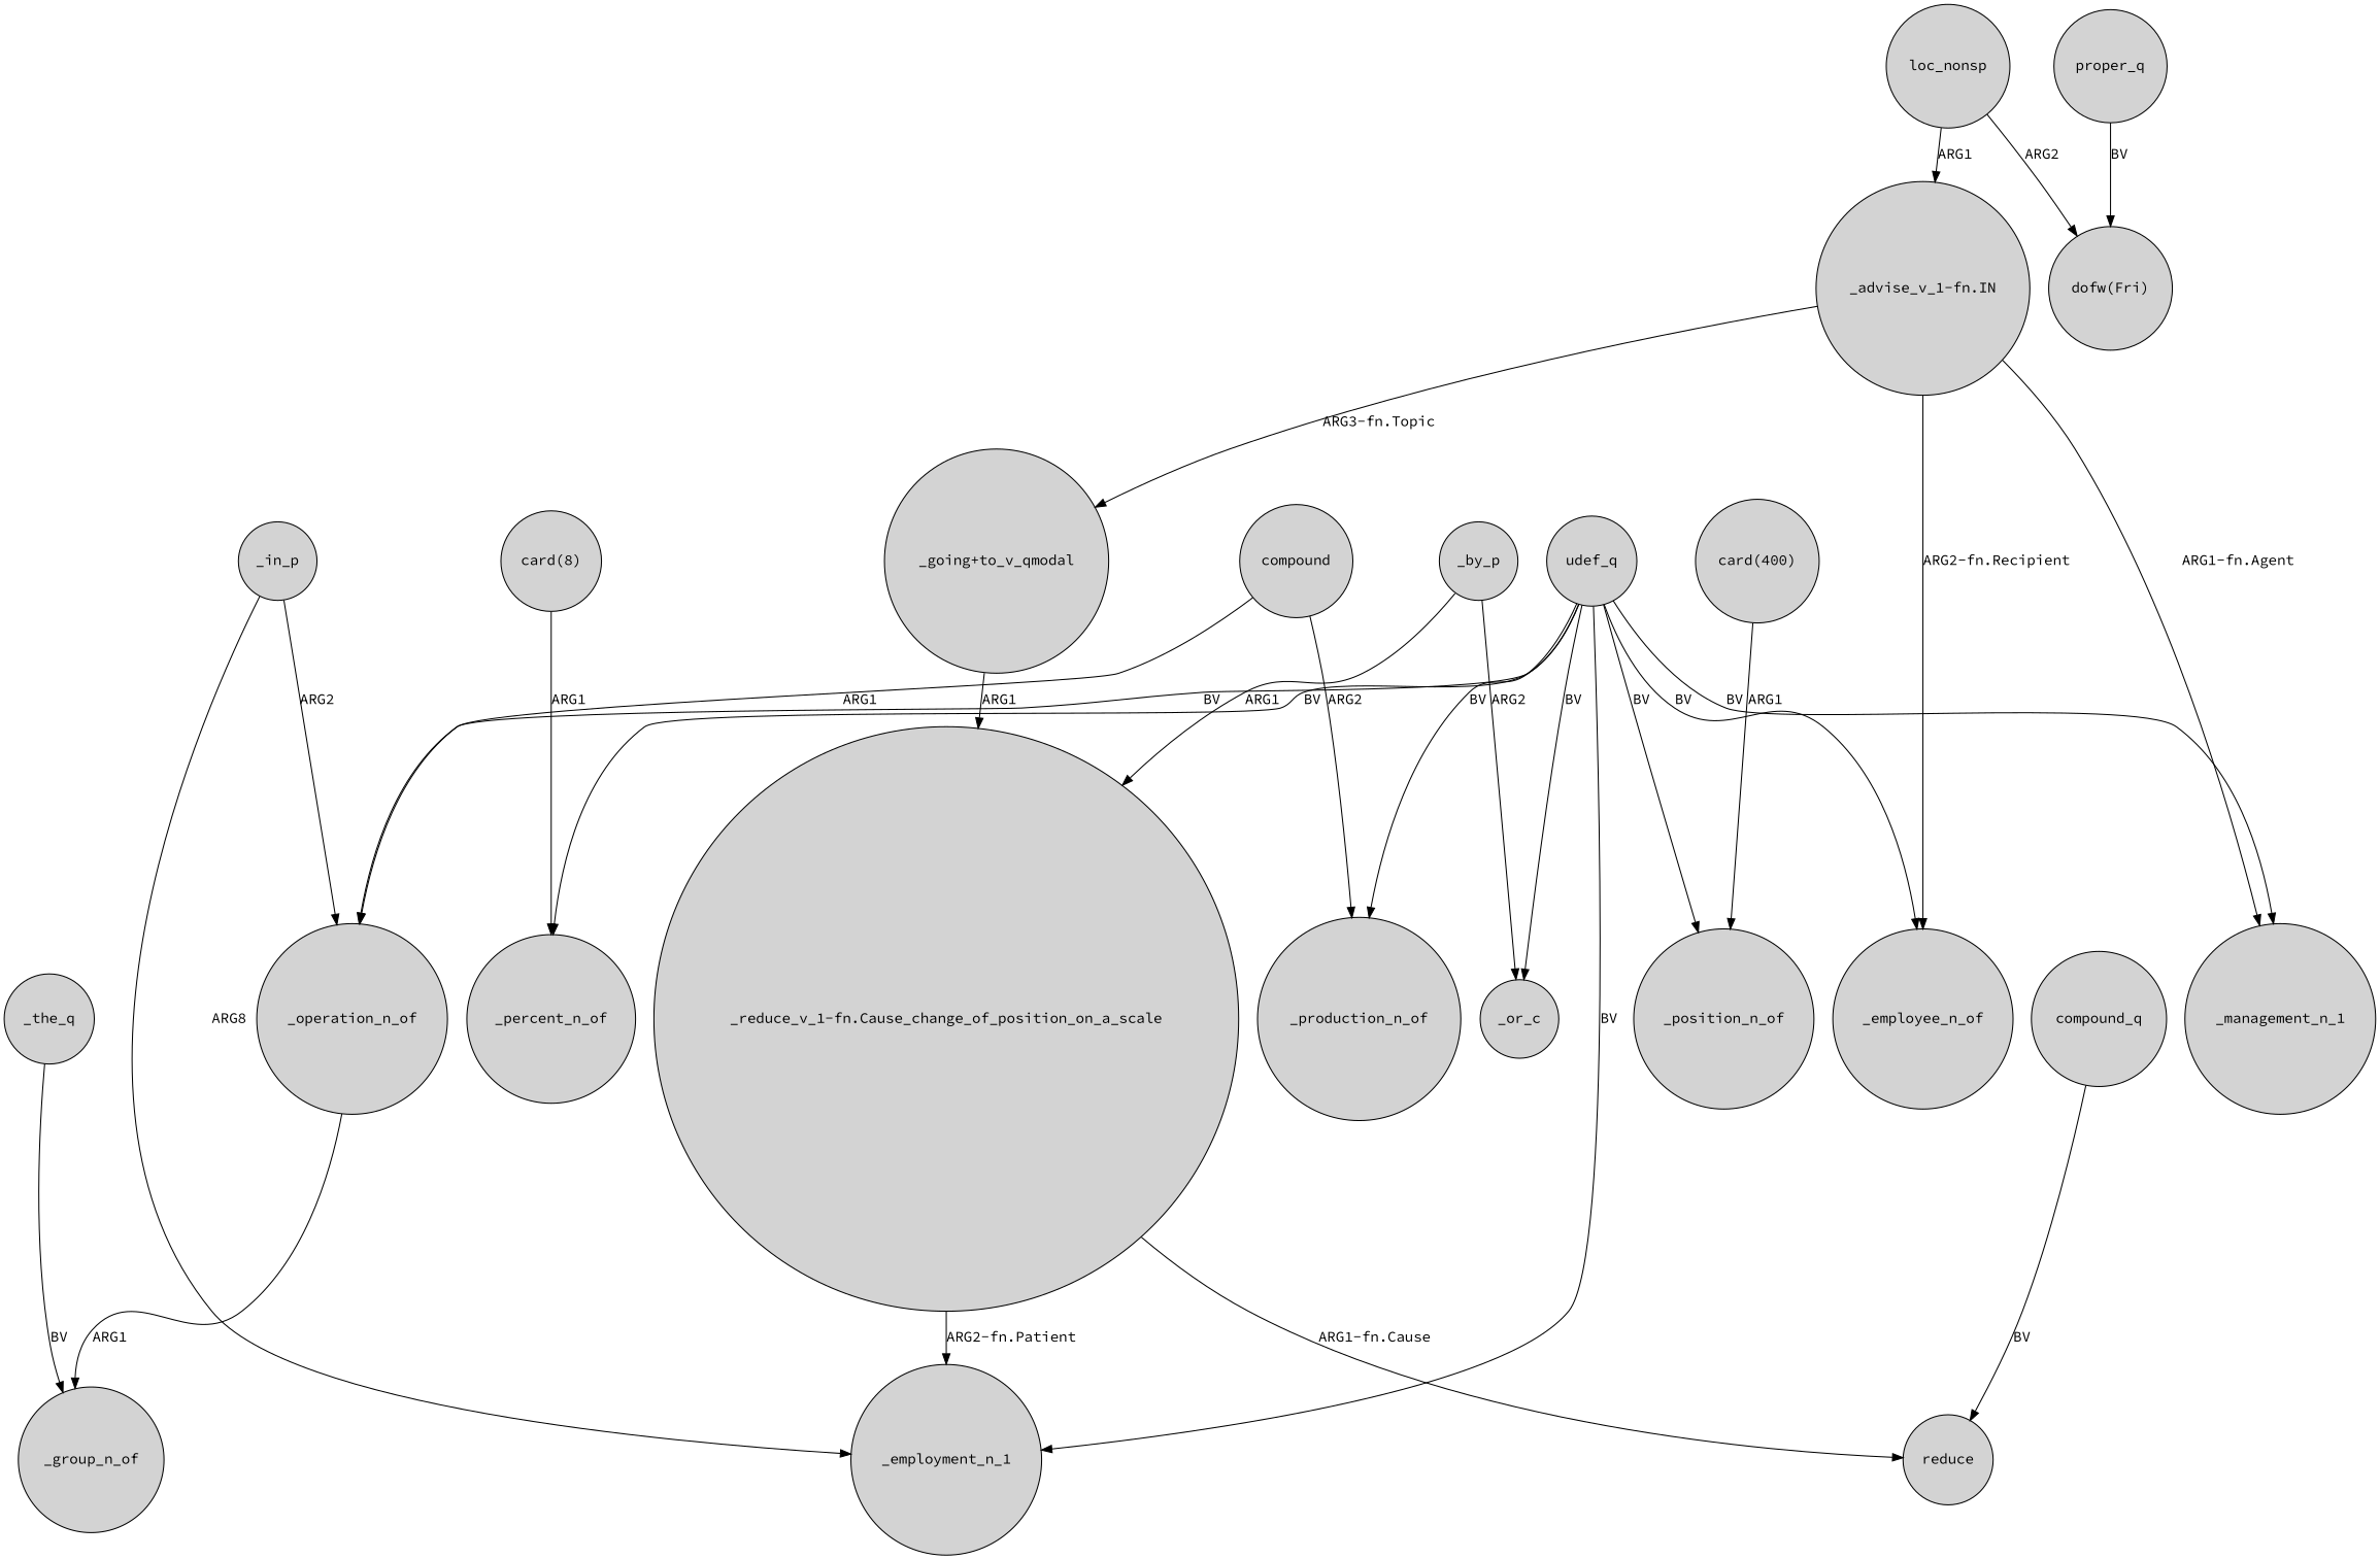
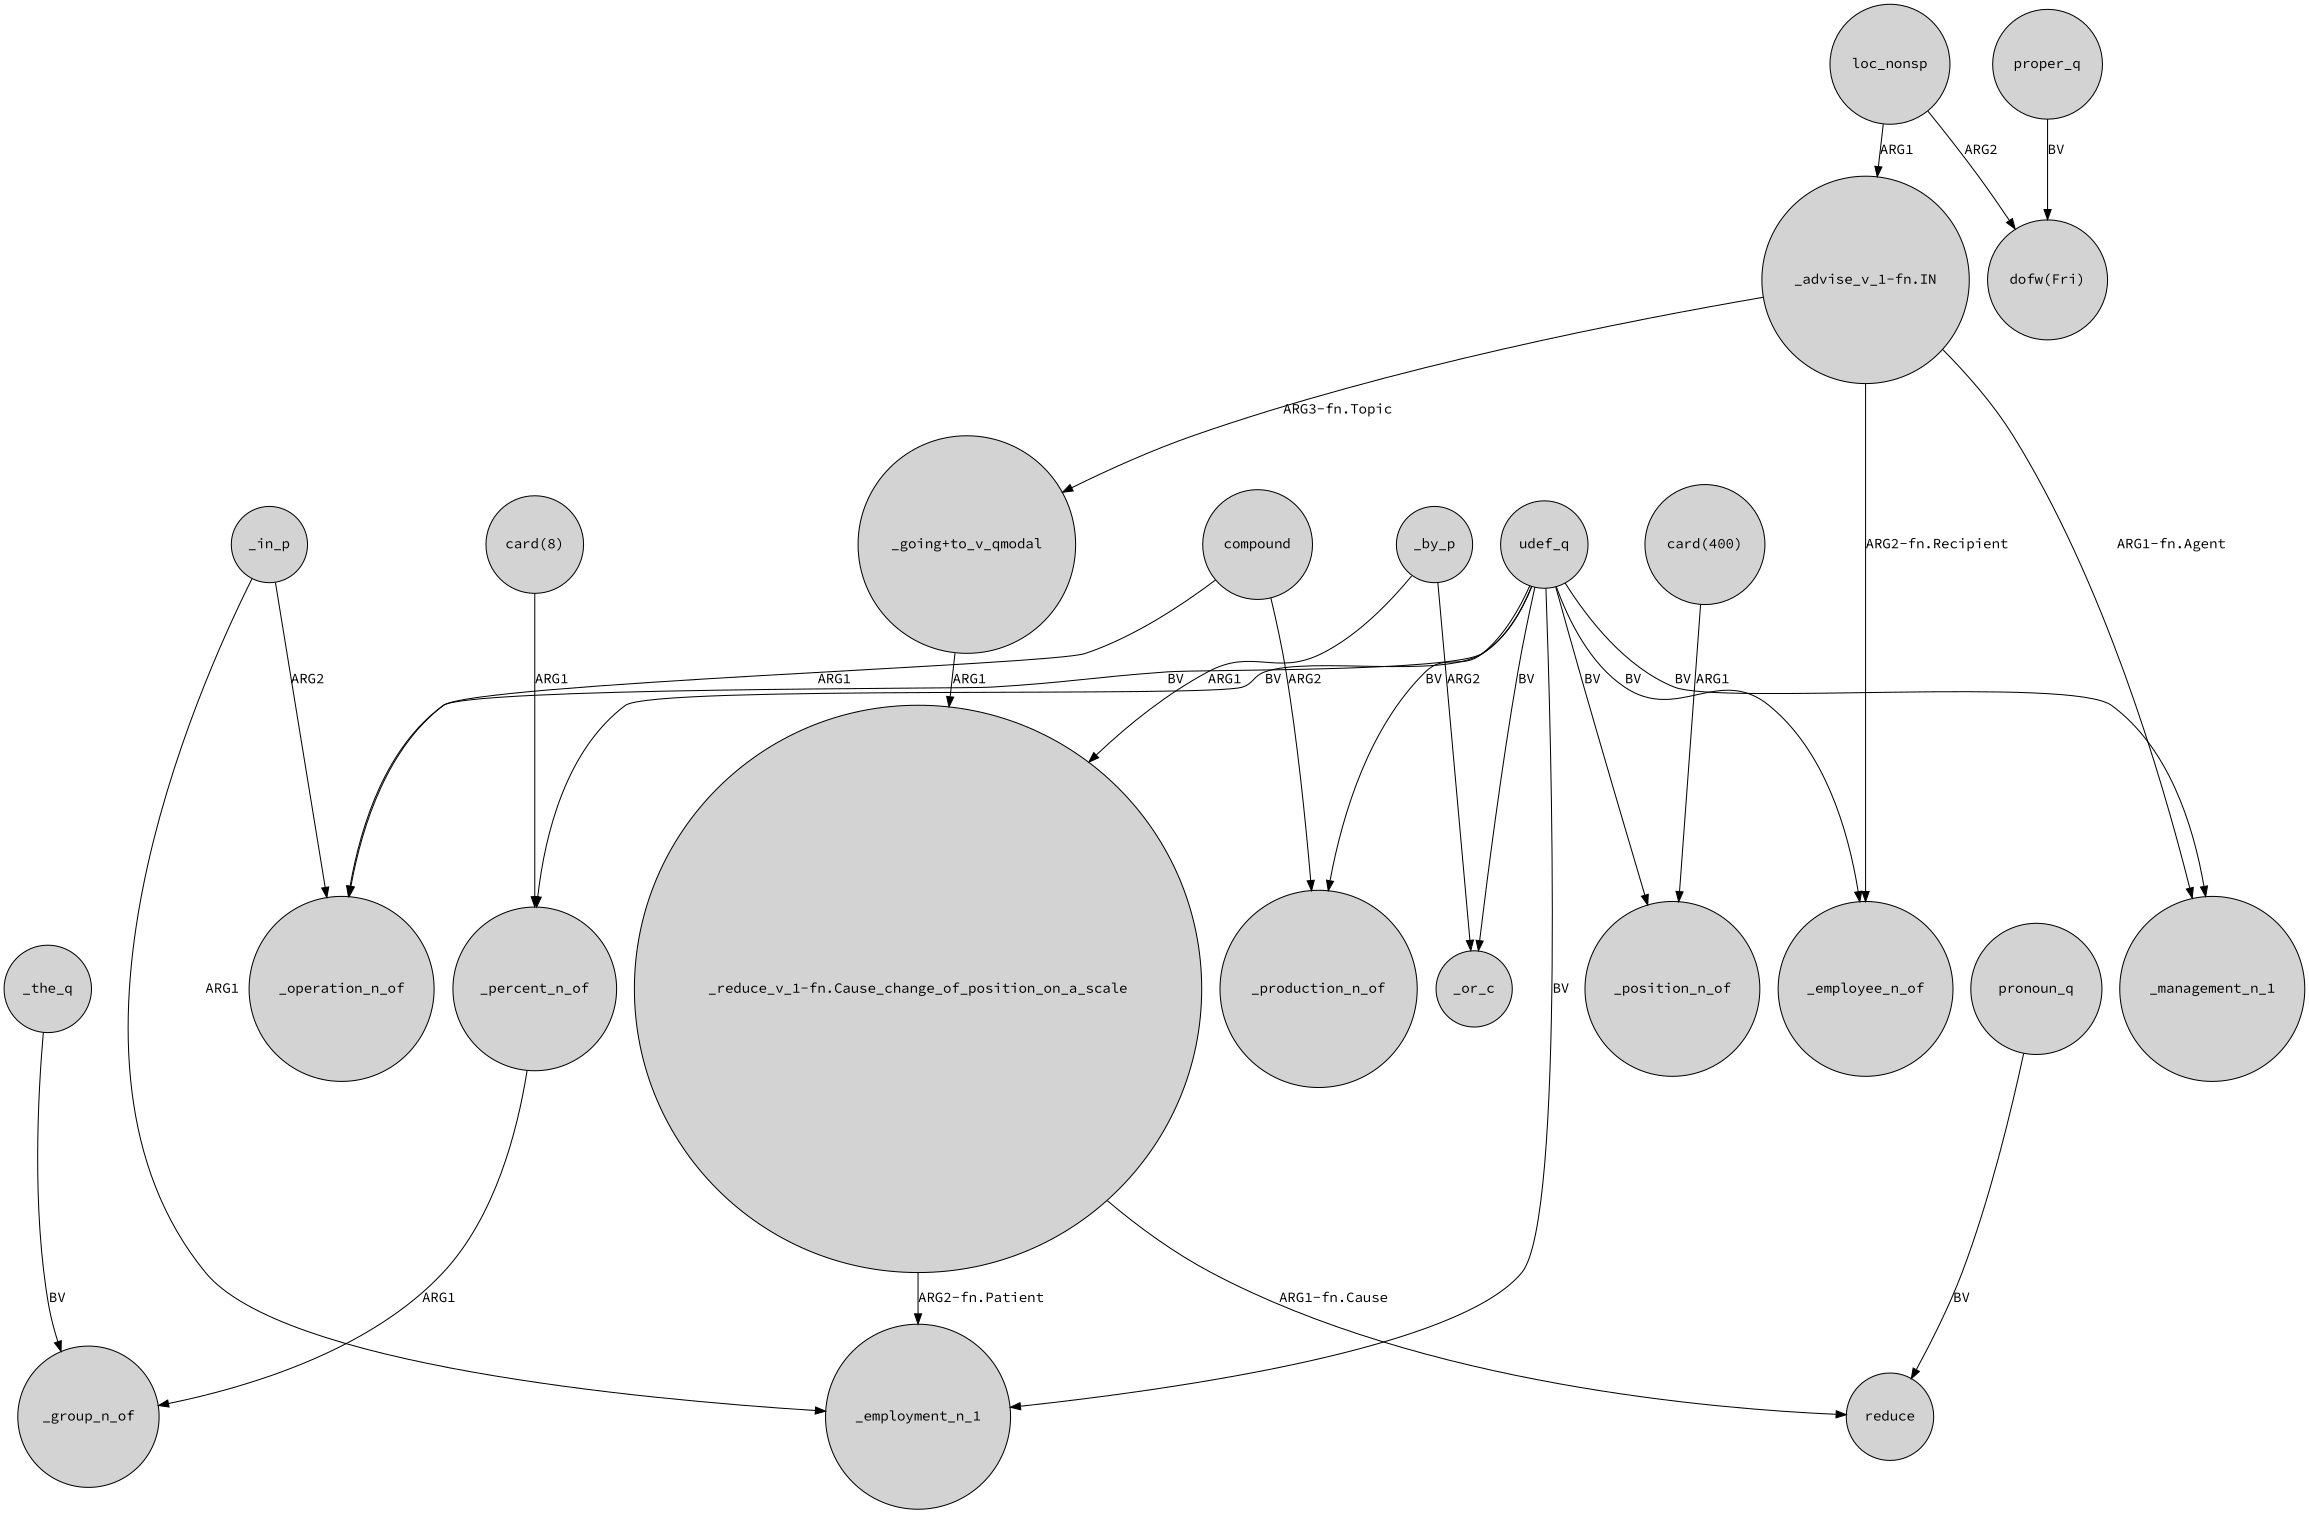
  digraph {
    fontname="Source Code Pro"
    node [fontname="Source Code Pro" shape=circle style=filled]
    edge [fontname="Source Code Pro"]
    udef_q
    _production_n_of
    _operation_n_of
    _or_c
    _employment_n_1
    _employee_n_of
    _management_n_1
    n8 [label=_position_n_of]
    _percent_n_of
    _group_n_of
    compound
    _by_p
    "_reduce_v_1-fn.Cause_change_of_position_on_a_scale"
    n14 [label=reduce]
    proper_q
    "dofw(Fri)"
    "_going+to_v_qmodal"
    _in_p
    _the_q
    loc_nonsp
    "_advise_v_1-fn.IN"
-   pronoun_q [label=compound_q]
+   pronoun_q
    "card(8)"
    "card(400)"
    udef_q -> _production_n_of [label=BV]
    udef_q -> _operation_n_of [label=BV]
    udef_q -> _or_c [label=BV]
    udef_q -> _employment_n_1 [label=BV]
    udef_q -> _employee_n_of [label=BV]
    udef_q -> _management_n_1 [label=BV]
    udef_q -> n8 [label=BV]
    udef_q -> _percent_n_of [label=BV]
-   _operation_n_of -> _group_n_of [label=ARG1]
+   _percent_n_of -> _group_n_of [label=ARG1]
    compound -> _production_n_of [label=ARG2]
    compound -> _operation_n_of [label=ARG1]
    _by_p -> _or_c [label=ARG2]
    _by_p -> "_reduce_v_1-fn.Cause_change_of_position_on_a_scale" [label=ARG1]
    "_reduce_v_1-fn.Cause_change_of_position_on_a_scale" -> _employment_n_1 [label="ARG2-fn.Patient"]
    "_reduce_v_1-fn.Cause_change_of_position_on_a_scale" -> n14 [label="ARG1-fn.Cause"]
    proper_q -> "dofw(Fri)" [label=BV]
    "_going+to_v_qmodal" -> "_reduce_v_1-fn.Cause_change_of_position_on_a_scale" [label=ARG1]
    _in_p -> _operation_n_of [label=ARG2]
-   _in_p -> _employment_n_1 [label=ARG8]
+   _in_p -> _employment_n_1 [label=ARG1]
    _the_q -> _group_n_of [label=BV]
    loc_nonsp -> "dofw(Fri)" [label=ARG2]
    loc_nonsp -> "_advise_v_1-fn.IN" [label=ARG1]
    "_advise_v_1-fn.IN" -> _employee_n_of [label="ARG2-fn.Recipient"]
    "_advise_v_1-fn.IN" -> _management_n_1 [label="ARG1-fn.Agent"]
    "_advise_v_1-fn.IN" -> "_going+to_v_qmodal" [label="ARG3-fn.Topic"]
    pronoun_q -> n14 [label=BV]
    "card(8)" -> _percent_n_of [label=ARG1]
    "card(400)" -> n8 [label=ARG1]
  }
